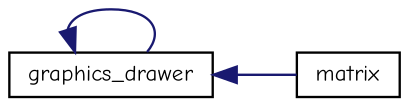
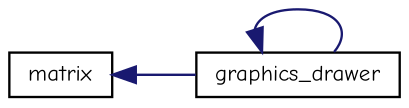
  digraph {
    rankdir=LR
    fontname="Comic Neue"
    node [color=black fillcolor=white fontname="Comic Neue" fontsize=10 shape=record style=filled]
    edge [color=midnightblue dir=back fontname="Comic Neue" fontsize=10 labelfontname=Helvetica labelfontsize=10 style=solid]
    n1 [height=0.2 label=graphics_drawer width=0.4]
    n2 [height=0.2 label=matrix width=0.4]
    n1 -> n1
-   n1 -> n2
+   n2 -> n1
  }
